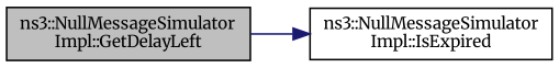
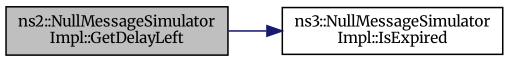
  digraph {
    rankdir=LR
    fontname=Merriweather
    node [color=black fontname=Merriweather fontsize=10 shape=record style=filled]
-   n1 [fillcolor=grey75 fontcolor=black height=0.2 label="ns3::NullMessageSimulator\lImpl::GetDelayLeft" width=0.4]
+   n1 [fillcolor=grey75 fontcolor=black height=0.2 label="ns2::NullMessageSimulator\lImpl::GetDelayLeft" width=0.4]
    n2 [fillcolor=white height=0.2 label="ns3::NullMessageSimulator\lImpl::IsExpired" width=0.4]
    n1 -> n2 [color=midnightblue fontname=Merriweather fontsize=10 labelfontname=Helvetica labelfontsize=10 style=solid]
  }
